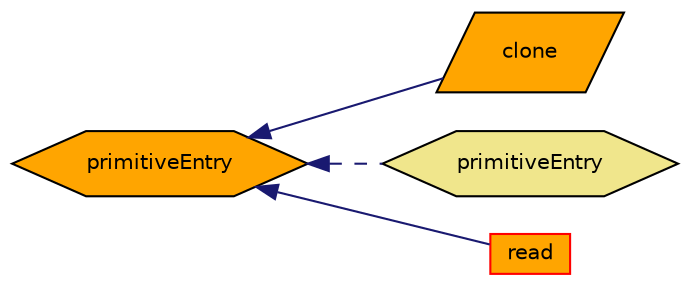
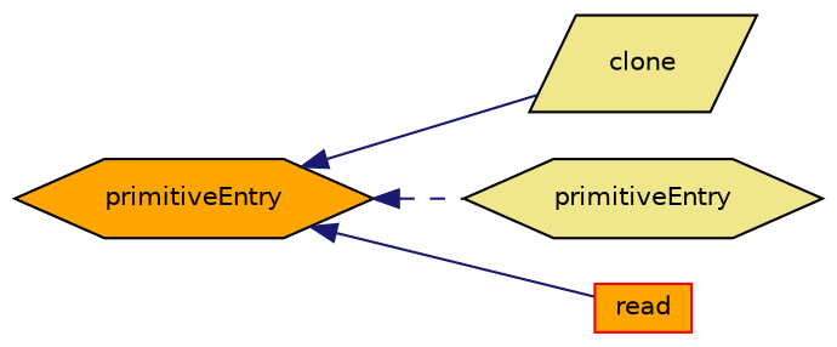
  digraph {
    rankdir=LR
    node [color=black fillcolor=orange fontname=Helvetica fontsize=10 shape=hexagon style=filled]
    edge [color=midnightblue dir=back fontname=Helvetica fontsize=10 labelfontname=Helvetica labelfontsize=10 style=solid]
    n1 [fontcolor=black height=0.2 label=primitiveEntry width=0.4]
-   n2 [height=0.2 label=clone shape=parallelogram width=0.4]
+   n2 [height=0.2 label=clone shape=parallelogram width=0.4 fillcolor=khaki]
    n3 [height=0.2 label=primitiveEntry width=0.4 fillcolor=khaki]
    n4 [color=red height=0.2 label=read shape=box width=0.4]
    n1 -> n2
    n1 -> n3 [style=dashed]
    n1 -> n4
  }
